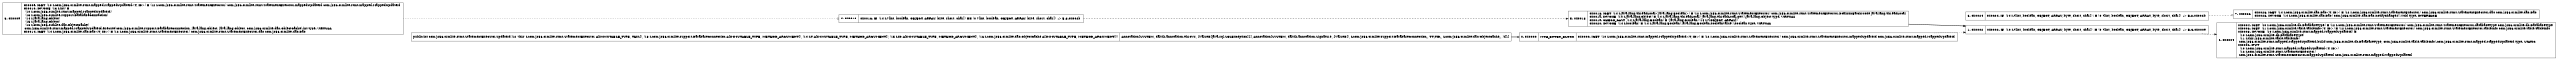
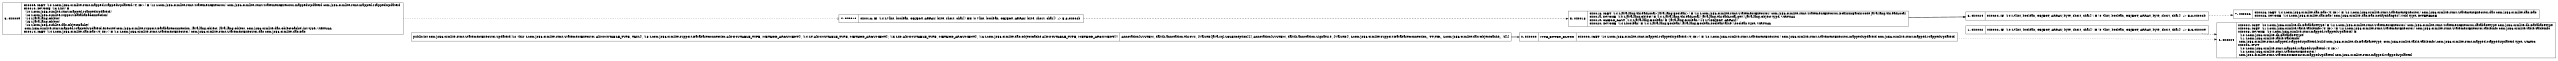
  digraph {
    rankdir=LR
    node [shape=record]
    edge [arrowhead=normal style=dashed]
    n1 [label="{0\:\ 0x0000|MTH_ENTER_BLOCK\l|0x0000: IGET  (r0 I:com.j256.ormlite.stmt.mapped.MappedUpdateId\<T, ID\>) = (r2 I:com.j256.ormlite.stmt.StatementExecutor) com.j256.ormlite.stmt.StatementExecutor.mappedUpdateId com.j256.ormlite.stmt.mapped.MappedUpdateId \l}"]
    n2 [label="{1\:\ 0x0002|0x0002: IF  (r0 I:?[int, boolean, OBJECT, ARRAY, byte, short, char]) != (0 ?[int, boolean, OBJECT, ARRAY, byte, short, char])  \-\> B:3:0x000e \l}"]
-   n3 [label="{2\:\ 0x0004|0x0004: IGET  (r0 I:com.j256.ormlite.db.DatabaseType) = (r2 I:com.j256.ormlite.stmt.StatementExecutor) com.j256.ormlite.stmt.StatementExecutor.databaseType com.j256.ormlite.db.DatabaseType \l0x0006: IGET  (r1 I:com.j256.ormlite.table.TableInfo\<T, ID\>) = (r2 I:com.j256.ormlite.stmt.StatementExecutor) com.j256.ormlite.stmt.StatementExecutor.tableInfo com.j256.ormlite.table.TableInfo \l0x0008: INVOKE  (r0 I:com.j256.ormlite.stmt.mapped.MappedUpdateId) = \l  (r0 I:com.j256.ormlite.db.DatabaseType)\l  (r1 I:this.j256.ormlite.table.TableInfo)\l com.j256.ormlite.stmt.mapped.MappedUpdateId.build(com.j256.ormlite.db.DatabaseType, com.j256.ormlite.table.TableInfo):com.j256.ormlite.stmt.mapped.MappedUpdateId type: STATIC \l0x000c: IPUT  \l  (r0 I:com.j256.ormlite.stmt.mapped.MappedUpdateId\<T, ID\>)\l  (r2 I:com.j256.ormlite.stmt.StatementExecutor)\l com.j256.ormlite.stmt.StatementExecutor.mappedUpdateId com.j256.ormlite.stmt.mapped.MappedUpdateId \l}"]
+   n3 [label="{2\:\ 0x0004|0x0004: IGET  (r0 I:com.j256.ormlite.db.DatabaseType) = (r2 I:com.j256.ormlite.stmt.StatementExecutor) com.j256.ormlite.stmt.StatementExecutor.databaseType com.j256.ormlite.db.DatabaseType \l0x0006: IGET  (r1 I:com.j256.ormlite.table.TableInfo\<T, ID\>) = (r2 I:com.j256.ormlite.stmt.StatementExecutor) com.j256.ormlite.stmt.StatementExecutor.tableInfo com.j256.ormlite.table.TableInfo \l0x0008: INVOKE  (r0 I:com.j256.ormlite.stmt.mapped.MappedUpdateId) = \l  (r0 I:com.j256.ormlite.db.DatabaseType)\l  (r1 I:com.j256.ormlite.table.TableInfo)\l com.j256.ormlite.stmt.mapped.MappedUpdateId.build(com.j256.ormlite.db.DatabaseType, com.j256.ormlite.table.TableInfo):com.j256.ormlite.stmt.mapped.MappedUpdateId type: STATIC \l0x000c: IPUT  \l  (r0 I:com.j256.ormlite.stmt.mapped.MappedUpdateId\<T, ID\>)\l  (r2 I:com.j256.ormlite.stmt.StatementExecutor)\l com.j256.ormlite.stmt.StatementExecutor.mappedUpdateId com.j256.ormlite.stmt.mapped.MappedUpdateId \l}"]
    n4 [label="{3\:\ 0x000e|0x000e: IGET  (r0 I:com.j256.ormlite.stmt.mapped.MappedUpdateId\<T, ID\>) = (r2 I:com.j256.ormlite.stmt.StatementExecutor) com.j256.ormlite.stmt.StatementExecutor.mappedUpdateId com.j256.ormlite.stmt.mapped.MappedUpdateId \l0x0010: INVOKE  (r3 I:int) = \l  (r0 I:com.j256.ormlite.stmt.mapped.MappedUpdateId)\l  (r3 I:com.j256.ormlite.support.DatabaseConnection)\l  (r4 I:java.lang.Object)\l  (r5 I:java.lang.Object)\l  (r6 I:com.j256.ormlite.dao.ObjectCache)\l com.j256.ormlite.stmt.mapped.MappedUpdateId.execute(com.j256.ormlite.support.DatabaseConnection, java.lang.Object, java.lang.Object, com.j256.ormlite.dao.ObjectCache):int type: VIRTUAL \l0x0014: IGET  (r4 I:com.j256.ormlite.dao.Dao\<T, ID\>) = (r2 I:com.j256.ormlite.stmt.StatementExecutor) com.j256.ormlite.stmt.StatementExecutor.dao com.j256.ormlite.dao.Dao \l}"]
    n5 [label="{4\:\ 0x0016|0x0016: IF  (r4 I:?[int, boolean, OBJECT, ARRAY, byte, short, char]) == (0 ?[int, boolean, OBJECT, ARRAY, byte, short, char])  \-\> B:8:0x002b \l}"]
    n6 [label="{5\:\ 0x0018|0x0018: IGET  (r4 I:java.lang.ThreadLocal\<java.lang.Boolean\>) = (r2 I:com.j256.ormlite.stmt.StatementExecutor) com.j256.ormlite.stmt.StatementExecutor.localIsInBatchMode java.lang.ThreadLocal \l0x001a: INVOKE  (r4 I:java.lang.Object) = (r4 I:java.lang.ThreadLocal) java.lang.ThreadLocal.get():java.lang.Object type: VIRTUAL \l0x001e: CHECK_CAST  (r4 I:java.lang.Boolean) = (java.lang.Boolean) (r4 I:?[OBJECT, ARRAY]) \l0x0020: INVOKE  (r4 I:boolean) = (r4 I:java.lang.Boolean) java.lang.Boolean.booleanValue():boolean type: VIRTUAL \l}"]
    n7 [label="{6\:\ 0x0024|0x0024: IF  (r4 I:?[int, boolean, OBJECT, ARRAY, byte, short, char]) != (0 ?[int, boolean, OBJECT, ARRAY, byte, short, char])  \-\> B:8:0x002b \l}"]
    n8 [label="{7\:\ 0x0026|0x0026: IGET  (r4 I:com.j256.ormlite.dao.Dao\<T, ID\>) = (r2 I:com.j256.ormlite.stmt.StatementExecutor) com.j256.ormlite.stmt.StatementExecutor.dao com.j256.ormlite.dao.Dao \l0x0028: INVOKE  (r4 I:com.j256.ormlite.dao.Dao) com.j256.ormlite.dao.Dao.notifyChanges():void type: INTERFACE \l}"]
    n9 [label="{public int com.j256.ormlite.stmt.StatementExecutor.updateId((r2 'this' I:com.j256.ormlite.stmt.StatementExecutor A[IMMUTABLE_TYPE, THIS]), (r3 I:com.j256.ormlite.support.DatabaseConnection A[IMMUTABLE_TYPE, METHOD_ARGUMENT]), (r4 I:T A[IMMUTABLE_TYPE, METHOD_ARGUMENT]), (r5 I:ID A[IMMUTABLE_TYPE, METHOD_ARGUMENT]), (r6 I:com.j256.ormlite.dao.ObjectCache A[IMMUTABLE_TYPE, METHOD_ARGUMENT]))  | Annotation[SYSTEM, dalvik.annotation.Throws, \{value=[java.sql.SQLException]\}], Annotation[SYSTEM, dalvik.annotation.Signature, \{value=[(, Lcom\/j256\/ormlite\/support\/DatabaseConnection;, TT;TID;, Lcom\/j256\/ormlite\/dao\/ObjectCache;, )I]\}]\l}"]
-   n1 -> n2 [style=dotted]
+   n1 -> n3 [style=dotted]
    n2 -> n3
    n4 -> n5 [arrowhead=odot style=dotted]
    n5 -> n6
-   n6 -> n2 [style=bold]
-   n7 -> n8 [arrowhead=odot]
+   n6 -> n7 [style=bold]
+   n7 -> n8
    n9 -> n1 [arrowhead=odot style=bold]
  }
